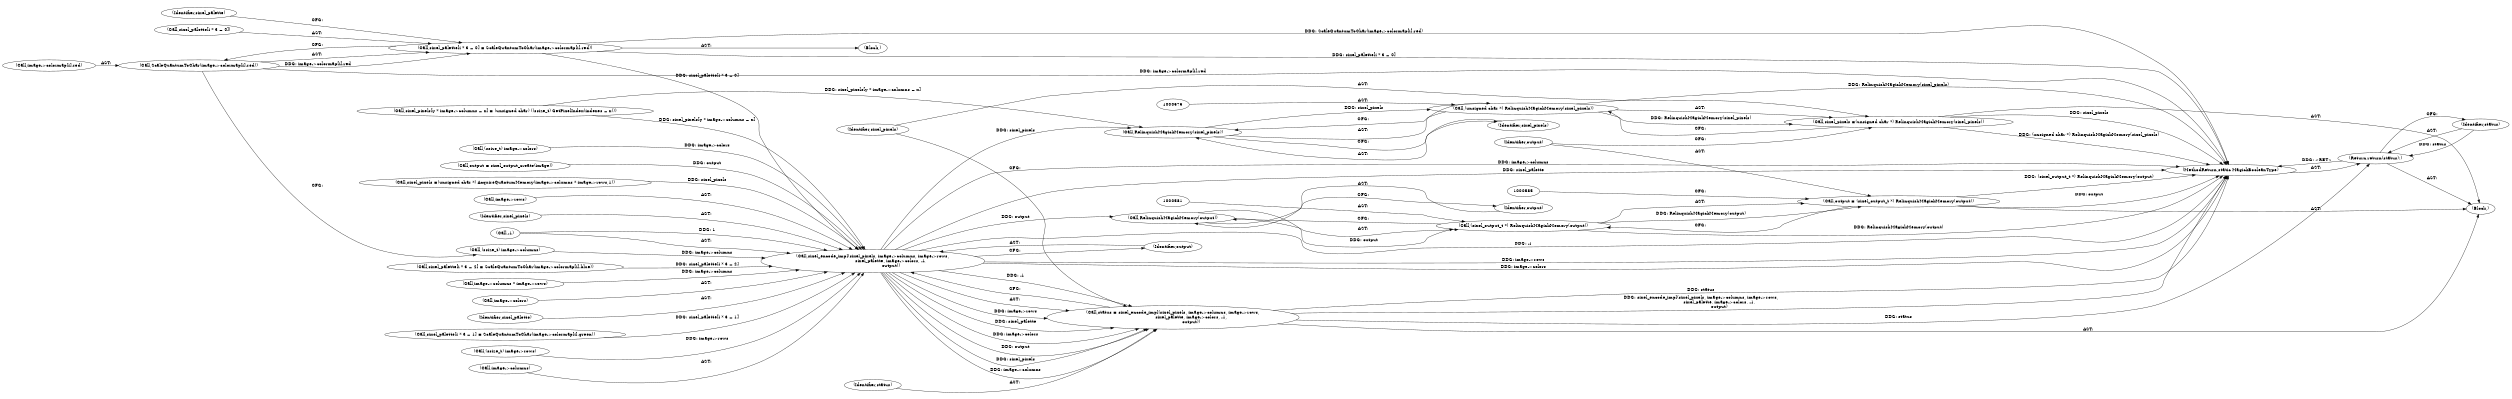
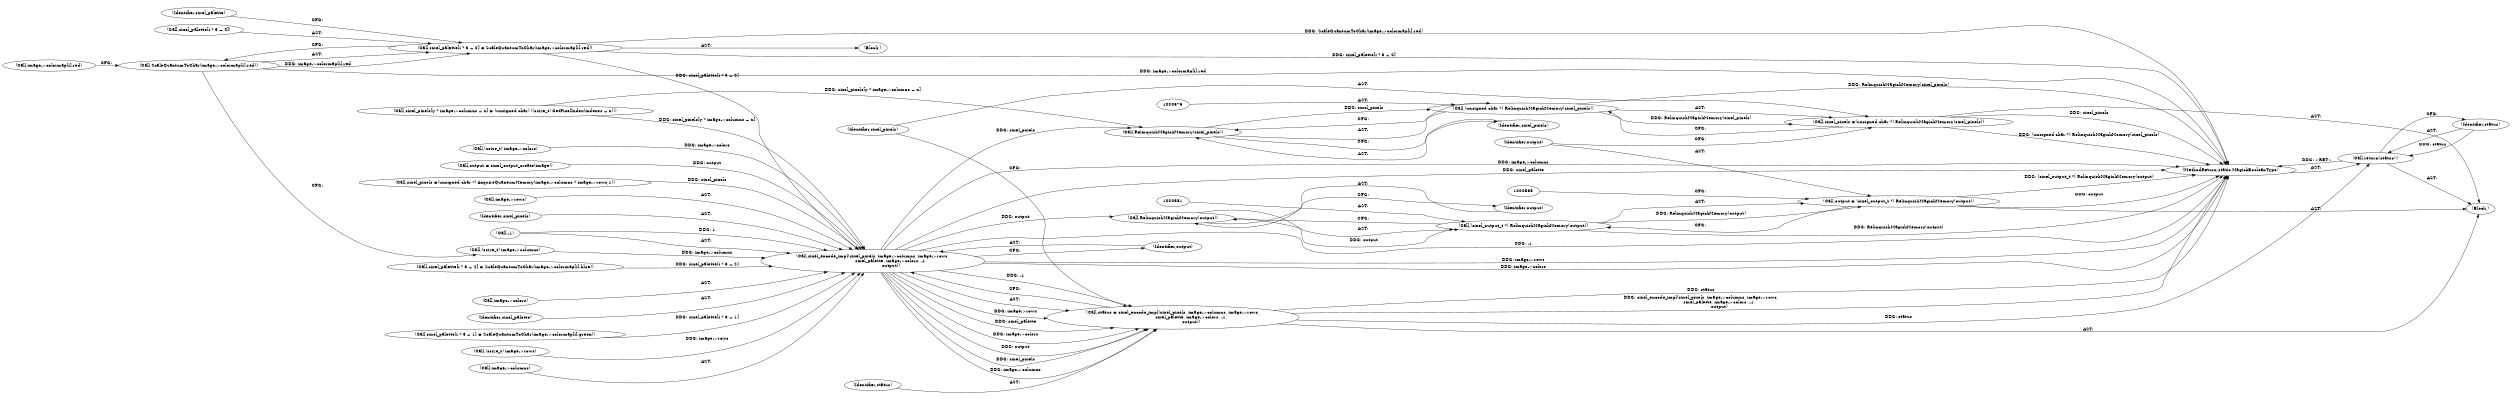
  digraph {
    rankdir=LR
    n1 [label="(Call,ScaleQuantumToChar(image->colormap[i].red))"]
    n2 [label="(Call,sixel_palette[i * 3 + 0] = ScaleQuantumToChar(image->colormap[i].red))"]
    n3 [label="(MethodReturn,static MagickBooleanType)"]
    n4 [label="(Call,(ssize_t) image->columns)"]
    n5 [label="(Call,sixel_encode_impl(sixel_pixels, image->columns, image->rows,\n                          sixel_palette, image->colors, -1,\n                          output))"]
    n6 [label="(Block,)"]
-   n7 [label="(Return,return(status);)"]
+   n7 [label="(Call,return(status);)"]
    n8 [label="(Call,image->colormap[i].red)"]
    n9 [label="(Call,status = sixel_encode_impl(sixel_pixels, image->columns, image->rows,\n                          sixel_palette, image->colors, -1,\n                          output))"]
    n10 [label="(Call,RelinquishMagickMemory(sixel_pixels))"]
    n11 [label="(Call,RelinquishMagickMemory(output))"]
    n12 [label="(Identifier,output)"]
    n13 [label="(Block,)"]
    n14 [label="(Call,(unsigned char *) RelinquishMagickMemory(sixel_pixels))"]
    n15 [label="(Identifier,sixel_pixels)"]
    n16 [label="(Call,(sixel_output_t *) RelinquishMagickMemory(output))"]
    n17 [label="(Identifier,output)"]
    n18 [label="(Identifier,status)"]
    n19 [label="(Call,sixel_pixels =(unsigned char *) RelinquishMagickMemory(sixel_pixels))"]
    n20 [label="(Call,output = (sixel_output_t *) RelinquishMagickMemory(output))"]
    n21 [label="(Call,(ssize_t) image->rows)"]
    n22 [label="(Call,image->columns)"]
    n23 [label="(Call,(ssize_t) image->colors)"]
    n24 [label="(Call,output = sixel_output_create(image))"]
    n25 [label="(Call,sixel_pixels =(unsigned char *) AcquireQuantumMemory(image->columns * image->rows,1))"]
    n26 [label="(Identifier,sixel_palette)"]
    n27 [label="(Call,image->rows)"]
    n28 [label="(Identifier,sixel_palette)"]
    n29 [label="(Identifier,sixel_pixels)"]
    n30 [label="(Identifier,status)"]
    n31 [label="(Call,-1)"]
    n32 [label="(Call,sixel_pixels[y * image->columns + x] = (unsigned char) ((ssize_t) GetPixelIndex(indexes + x)))"]
    n33 [label="(Call,sixel_palette[i * 3 + 2] = ScaleQuantumToChar(image->colormap[i].blue))"]
-   n34 [label="(Call,image->columns * image->rows)"]
    n35 [label="(Identifier,sixel_pixels)"]
    n36 [label="(Call,sixel_palette[i * 3 + 0])"]
    n37 [label="(Call,image->colors)"]
    n38 [label="(Call,sixel_palette[i * 3 + 1] = ScaleQuantumToChar(image->colormap[i].green))"]
    n39 [label="(Identifier,output)"]
    1000575
    1000581
    1000585
    n1 -> n2 [label="AST: "]
    n1 -> n2 [label="DDG: image->colormap[i].red"]
    n1 -> n3 [label="DDG: image->colormap[i].red"]
    n1 -> n4 [label="CFG: "]
    n2 -> n1 [label="CFG: "]
    n2 -> n3 [label="DDG: ScaleQuantumToChar(image->colormap[i].red)"]
    n2 -> n3 [label="DDG: sixel_palette[i * 3 + 0]"]
    n2 -> n5 [label="DDG: sixel_palette[i * 3 + 0]"]
    n2 -> n6 [label="AST: "]
    n3 -> n7 [label="AST: "]
    n4 -> n5 [label="DDG: image->columns"]
    n5 -> n3 [label="DDG: -1"]
    n5 -> n3 [label="DDG: image->rows"]
    n5 -> n3 [label="DDG: image->colors"]
    n5 -> n3 [label="DDG: image->columns"]
    n5 -> n3 [label="DDG: sixel_palette"]
    n5 -> n9 [label="AST: "]
    n5 -> n9 [label="DDG: image->rows"]
    n5 -> n9 [label="DDG: sixel_palette"]
    n5 -> n9 [label="DDG: image->colors"]
    n5 -> n9 [label="DDG: output"]
    n5 -> n9 [label="DDG: sixel_pixels"]
    n5 -> n9 [label="DDG: image->columns"]
    n5 -> n9 [label="DDG: -1"]
    n5 -> n10 [label="DDG: sixel_pixels"]
    n5 -> n11 [label="DDG: output"]
    n5 -> n12 [label="CFG: "]
    n7 -> n3 [label="DDG: <RET>"]
    n7 -> n13 [label="AST: "]
    n7 -> n18 [label="CFG: "]
-   n8 -> n1 [label="AST: "]
+   n8 -> n1 [label="CFG: "]
    n9 -> n3 [label="DDG: sixel_encode_impl(sixel_pixels, image->columns, image->rows,\n                          sixel_palette, image->colors, -1,\n                          output)"]
    n9 -> n3 [label="DDG: status"]
    n9 -> n5 [label="CFG: "]
    n9 -> n7 [label="DDG: status"]
    n9 -> n13 [label="AST: "]
    n10 -> n14 [label="AST: "]
    n10 -> n14 [label="DDG: sixel_pixels"]
    n10 -> n15 [label="CFG: "]
    n11 -> n16 [label="AST: "]
    n11 -> n16 [label="DDG: output"]
    n11 -> n17 [label="CFG: "]
    n12 -> n5 [label="AST: "]
    n14 -> n3 [label="DDG: RelinquishMagickMemory(sixel_pixels)"]
    n14 -> n10 [label="CFG: "]
    n14 -> n19 [label="AST: "]
    n14 -> n19 [label="DDG: RelinquishMagickMemory(sixel_pixels)"]
    n15 -> n10 [label="AST: "]
    n16 -> n3 [label="DDG: RelinquishMagickMemory(output)"]
    n16 -> n11 [label="CFG: "]
    n16 -> n20 [label="AST: "]
    n16 -> n20 [label="DDG: RelinquishMagickMemory(output)"]
    n17 -> n11 [label="AST: "]
    n18 -> n7 [label="AST: "]
    n18 -> n7 [label="DDG: status"]
    n19 -> n3 [label="DDG: (unsigned char *) RelinquishMagickMemory(sixel_pixels)"]
    n19 -> n3 [label="DDG: sixel_pixels"]
    n19 -> n13 [label="AST: "]
    n19 -> n14 [label="CFG: "]
    n20 -> n3 [label="DDG: output"]
    n20 -> n3 [label="DDG: (sixel_output_t *) RelinquishMagickMemory(output)"]
    n20 -> n13 [label="AST: "]
    n20 -> n16 [label="CFG: "]
    n21 -> n5 [label="DDG: image->rows"]
    n22 -> n5 [label="AST: "]
    n23 -> n5 [label="DDG: image->colors"]
    n24 -> n5 [label="DDG: output"]
    n25 -> n5 [label="DDG: sixel_pixels"]
    n26 -> n2 [label="CFG: "]
    n27 -> n5 [label="AST: "]
    n28 -> n5 [label="AST: "]
    n29 -> n5 [label="AST: "]
    n30 -> n9 [label="AST: "]
    n31 -> n5 [label="AST: "]
    n31 -> n5 [label="DDG: 1"]
    n32 -> n5 [label="DDG: sixel_pixels[y * image->columns + x]"]
    n32 -> n10 [label="DDG: sixel_pixels[y * image->columns + x]"]
    n33 -> n5 [label="DDG: sixel_palette[i * 3 + 2]"]
-   n34 -> n5 [label="DDG: image->columns"]
    n35 -> n9 [label="CFG: "]
    n35 -> n19 [label="AST: "]
    n36 -> n2 [label="AST: "]
    n37 -> n5 [label="AST: "]
    n38 -> n5 [label="DDG: sixel_palette[i * 3 + 1]"]
    n39 -> n19 [label="CFG: "]
    n39 -> n20 [label="AST: "]
    1000575 -> n14 [label="AST: "]
    1000581 -> n16 [label="AST: "]
    1000585 -> n20 [label="CFG: "]
  }
